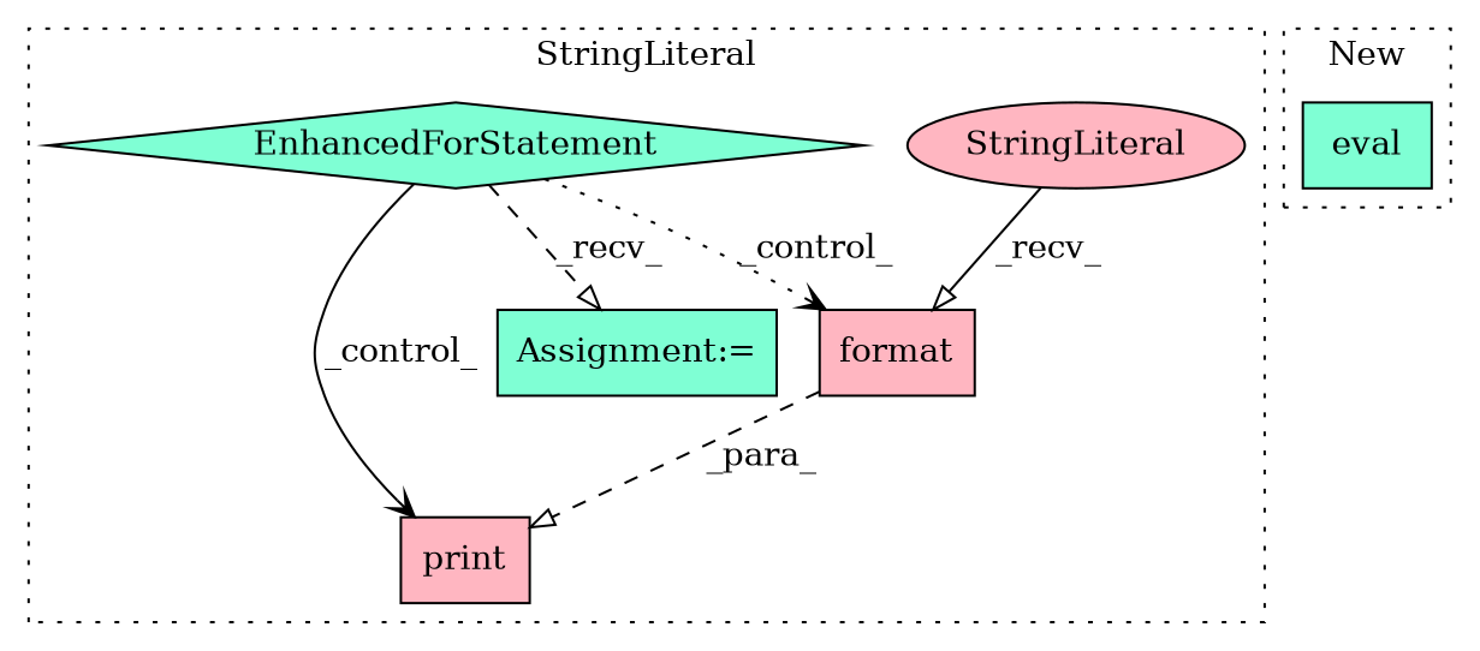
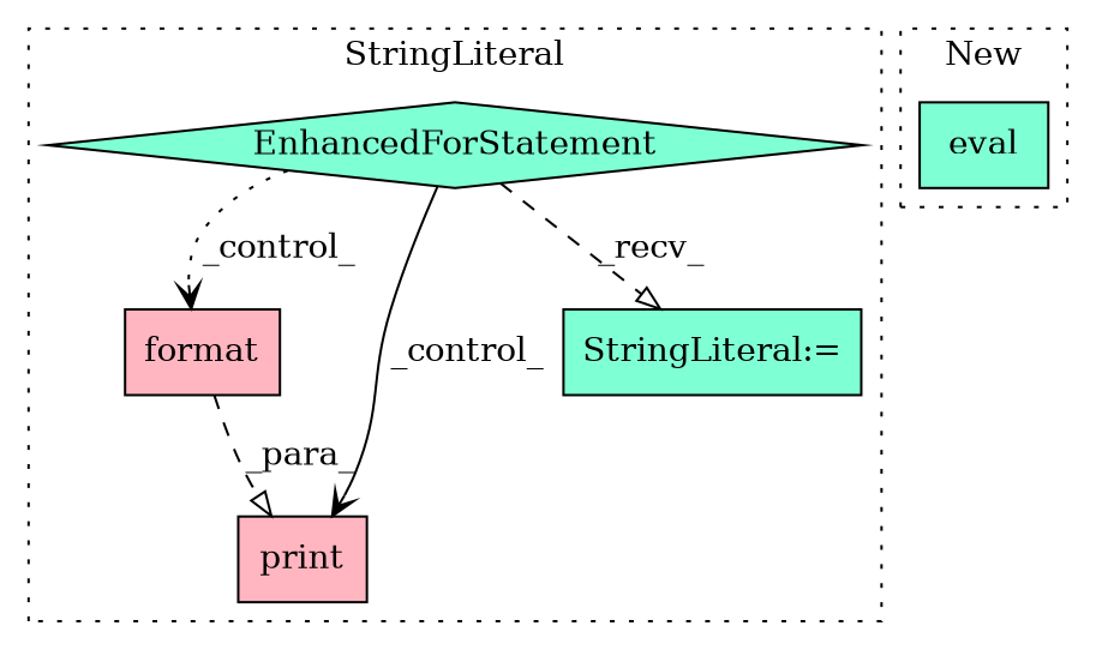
  digraph {
    node [a=32 fillcolor=lightpink shape=box style=filled]
    edge [arrowhead=onormal style=dashed]
    n1 [l="7,1" label=format s="4069,4084"]
-   n2 [a=45 l=24 label=StringLiteral s=4044 shape=ellipse]
    n3 [a=70 fillcolor=aquamarine l="57,2" label=EnhancedForStatement s="3406,3480" shape=diamond]
    n4 [l="6,1" label=print s="4038,4108"]
-   n5 [a=7 fillcolor=aquamarine l=1 label="Assignment:=" s=3839]
+   n5 [a=7 fillcolor=aquamarine l=1 label="StringLiteral:=" s=3839]
    n6 [fillcolor=aquamarine l=6 label=eval s=4809]
    subgraph cluster_1 {
      label=StringLiteral
      style=dotted
      n1
-     n2
      n3
      n4
      n5
    }
    subgraph cluster_2 {
      label=New
      style=dotted
      n6
    }
    n1 -> n4 [label=_para_]
-   n2 -> n1 [label=_recv_ style=solid]
    n3 -> n1 [arrowhead=vee label=_control_ style=dotted]
    n3 -> n4 [arrowhead=vee label=_control_ style=solid]
    n3 -> n5 [label=_recv_]
  }
